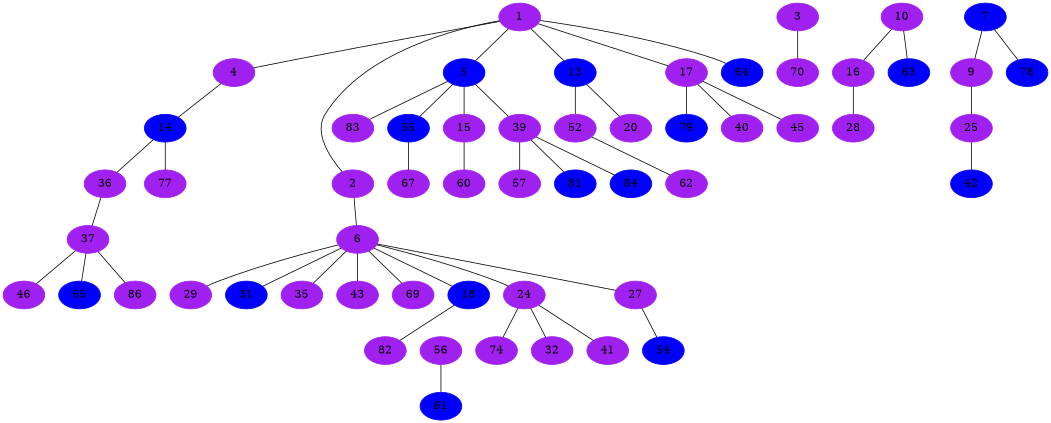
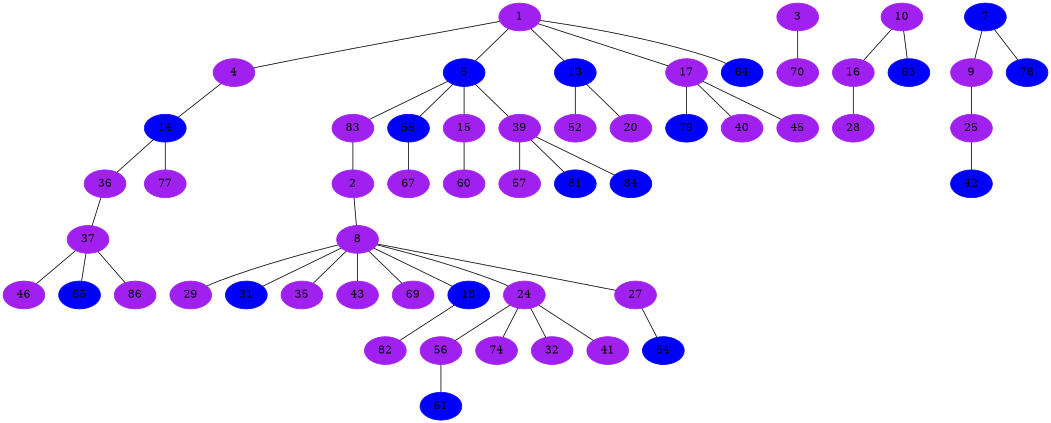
  graph {
    node [color=purple style=filled]
    1 [super="+12"]
    2 [super="+11"]
    4 [super="+53"]
    5 [color=blue super="+34"]
    13 [color=blue super="+75"]
    17 [super="+22"]
    64 [color=blue]
-   8 [super="+23" label=6]
+   8 [super="+23"]
    3 [super="+38"]
    70 [super="+73"]
    14 [color=blue super="+47"]
    15 [super="+33"]
    39 [super="+51"]
    55 [color=blue]
    83
    20
    52
    40
    45
    79 [color=blue]
    18 [color=blue super="+44"]
    24 [super="+30"]
    27
    29
    31 [color=blue]
    35
    43
    69
    10 [super="+50"]
    16
    63 [color=blue]
    36 [super="+49"]
    n33 [label=77]
    60 [super="+68"]
    57
    81 [color=blue]
    84 [color=blue]
    67
    7 [color=blue super="+19"]
    9 [super="+21"]
    78 [color=blue]
    25 [super="+58"]
    82
    32
    41
    56 [super="+72"]
    n47 [label=74]
    54 [color=blue super="+77"]
    42 [color=blue super="+59"]
    28 [super="+74"]
-   62 [super="+80"]
    37 [super="+48"]
    61 [color=blue]
    46
    65 [color=blue]
    n56 [label=86]
-   1 -- 2
+   83 -- 2
    1 -- 4
    1 -- 5
    1 -- 13
    1 -- 17
    1 -- 64
    2 -- 8
    4 -- 14
    5 -- 15
    5 -- 39
    5 -- 55
    5 -- 83
    13 -- 20
    13 -- 52
    17 -- 40
    17 -- 45
    17 -- 79
    8 -- 18
    8 -- 24
    8 -- 27
    8 -- 29
    8 -- 31
    8 -- 35
    8 -- 43
    8 -- 69
    3 -- 70
    14 -- 36
    14 -- n33
    15 -- 60
    39 -- 57
    39 -- 81
    39 -- 84
    55 -- 67
-   52 -- 62
    18 -- 82
    24 -- 32
    24 -- 41
+   24 -- 56
    24 -- n47
    27 -- 54
    10 -- 16
    10 -- 63
    16 -- 28
    36 -- 37
    7 -- 9
    7 -- 78
    9 -- 25
    25 -- 42
    56 -- 61
    37 -- 46
    37 -- 65
    37 -- n56
  }
